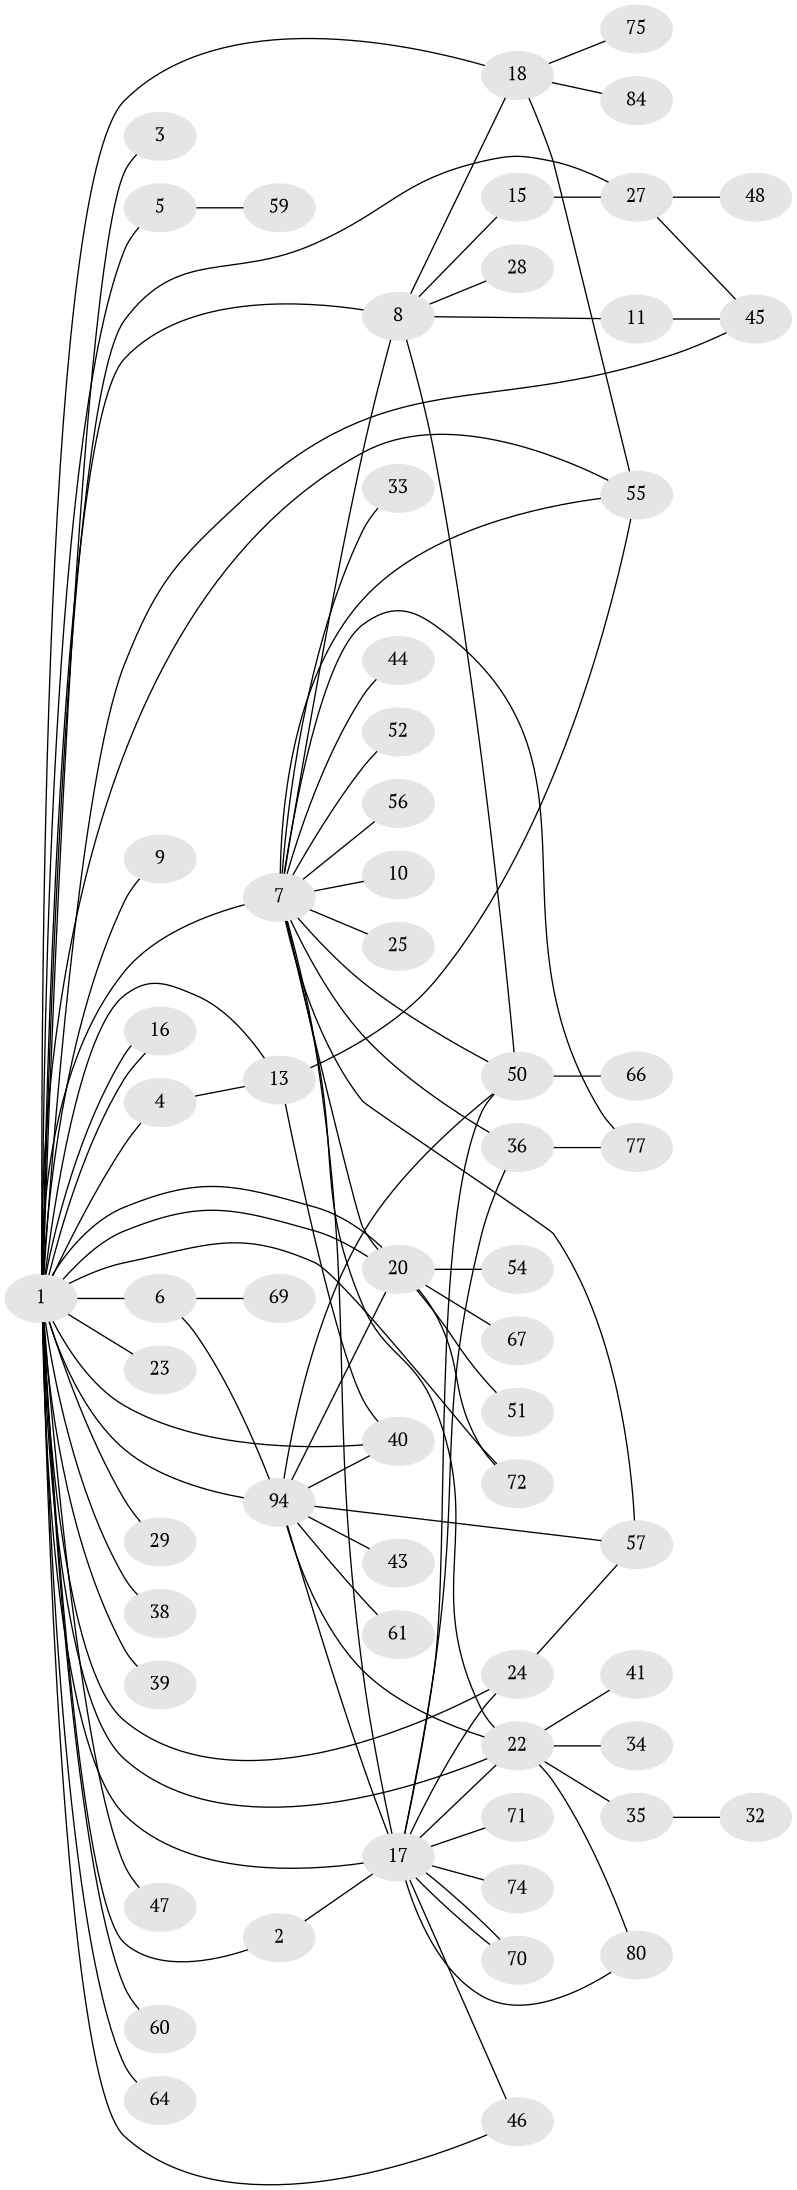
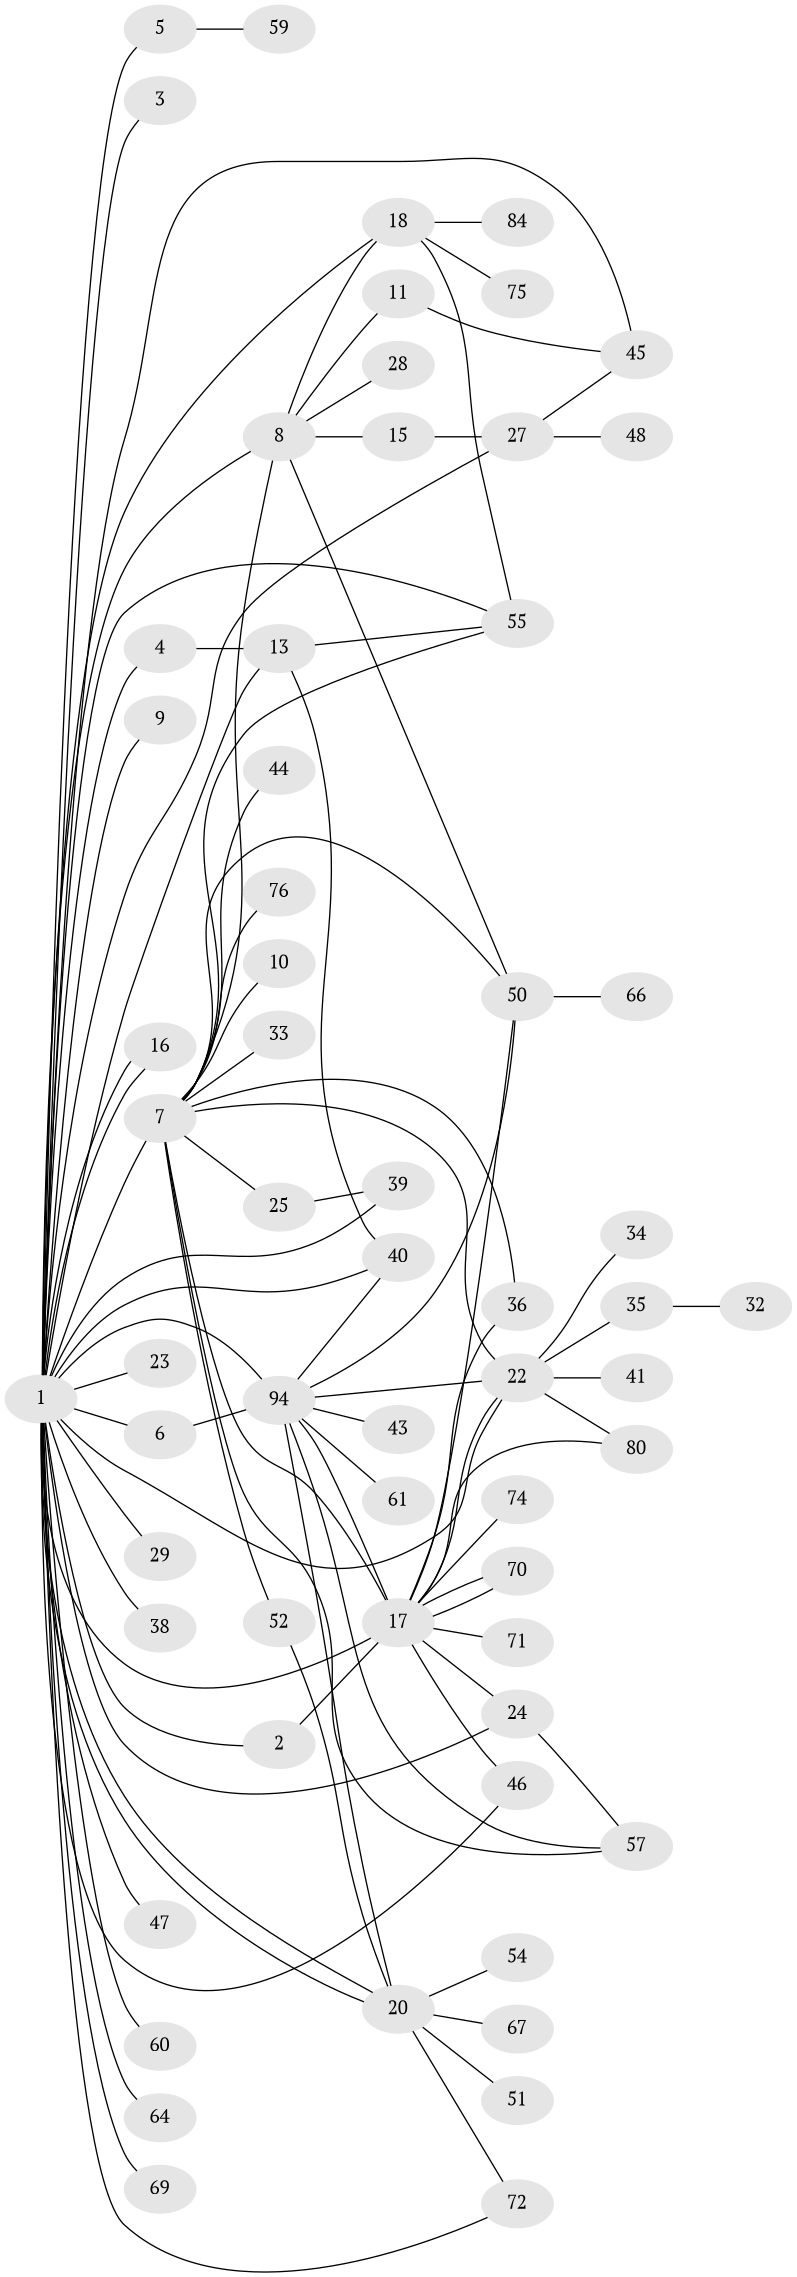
  graph {
    fontname="PT Serif"
    rankdir=LR
    node [color=gray90 fontname="PT Serif" style=filled]
    edge [fontname="PT Serif"]
    1 [super="+12"]
    2
    3
    4
    5 [super="+31"]
    6 [super="+81"]
    7 [super="+58"]
    8 [super="+49"]
    9
    13 [super="+65"]
    n11 [label=94 super="+21"]
    16
    17 [super="+19"]
    18 [super="+62"]
    20 [super="+37"]
    22 [super="+30"]
    23
    24 [super="+26"]
    27 [super="+73"]
    29
    38
    39 [super="+53"]
    40 [super="+63"]
    45
    46
    47
    55 [super="+68"]
    60
    64
    69 [super="+78"]
    72
    59
    10
    25
    33
    36 [super="+82"]
    44
    50 [super="+56"]
    52
    57
-   76 [label=56]
-   77
+   76
    11 [super="+42"]
    15
    28
    43
    61
    70
    71
    74
    80
    75
    84
    51
    54 [super="+83"]
    67
    34
    35
    41
    48
    66
    32
    1 -- 2
    1 -- 3
    1 -- 4
    1 -- 5
    1 -- 6
    1 -- 7
    1 -- 8
    1 -- 9
    1 -- 13
    1 -- n11
    1 -- 16
    1 -- 16
    1 -- 17 [weight=2]
    1 -- 18
    1 -- 20
    1 -- 20
    1 -- 22 [weight=2]
    1 -- 23
    1 -- 24
    1 -- 27
    1 -- 29
    1 -- 38
    1 -- 39
    1 -- 40
    1 -- 45
    1 -- 46
    1 -- 47
    1 -- 55
    1 -- 60
    1 -- 64
-   6 -- 69
+   1 -- 69
    1 -- 72
    2 -- 17
    4 -- 13
    5 -- 59
    6 -- n11
    7 -- 8
    7 -- 17
-   7 -- 20
+   52 -- 20
    7 -- 22
    7 -- 55
    7 -- 10
    7 -- 25
    7 -- 33
    7 -- 36
    7 -- 44
    7 -- 50
    7 -- 52
    7 -- 57
    7 -- 76
-   7 -- 77
    8 -- 18
    8 -- 50
    8 -- 11
    8 -- 15
    8 -- 28
    13 -- 40
    13 -- 55
    n11 -- 17 [weight=2]
    n11 -- 20
    n11 -- 22
    n11 -- 40
    n11 -- 50
    n11 -- 57
    n11 -- 43
    n11 -- 61
    17 -- 22
    17 -- 24
    17 -- 46
    17 -- 36 [weight=2]
    17 -- 50
    17 -- 70
    17 -- 70
    17 -- 71
    17 -- 74
    17 -- 80
    18 -- 55
    18 -- 75
    18 -- 84
    20 -- 72
    20 -- 51
    20 -- 54
    20 -- 67
    22 -- 80
    22 -- 34
    22 -- 35
    22 -- 41
    24 -- 57
    27 -- 45
    27 -- 48
-   36 -- 77
+   25 -- 39
    50 -- 66
    11 -- 45
    15 -- 27
    35 -- 32
  }
